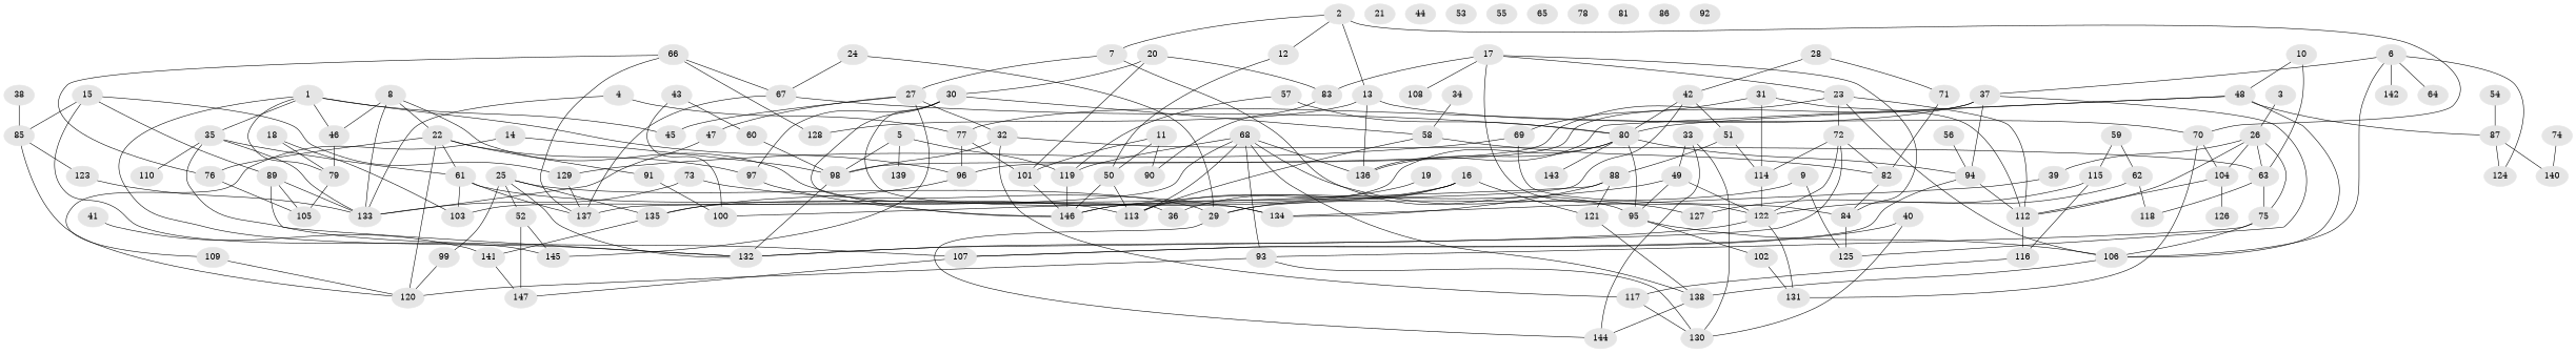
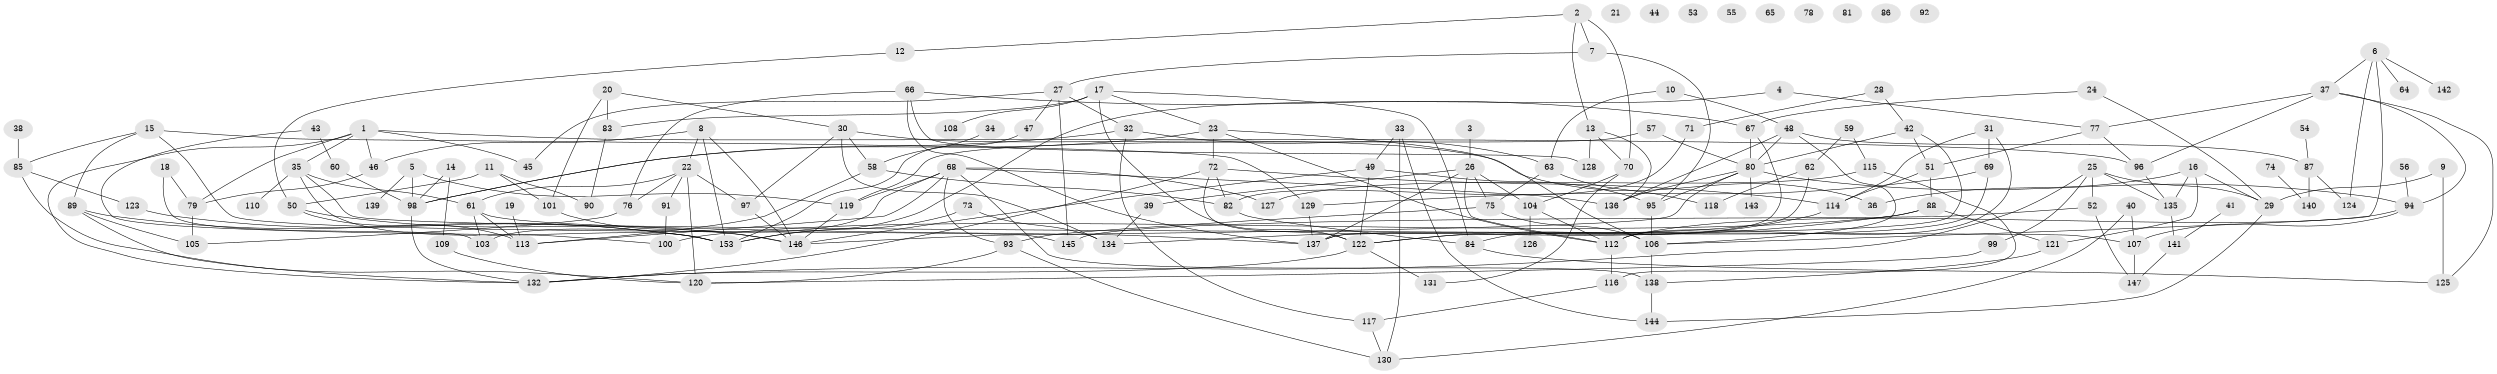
  graph {
    node [color=gray90 style=filled]
    1
    35
    45
    46
    79
    96
    132
-   133
+   133 [label=153]
    61
    107
    110
    105
    135
    2
    7
    12
    13
    70
    27
    95
    50
    128
    136
    104
    131
    3
    26
    112
    39
    75
    137
    74
    140
    4
    77
    101
    5
    98
    119
    139
    146
    6
    37
    64
    106
    124
    142
    125
    94
    138
    145
    32
    47
-   102
    8
    22
    76
    91
    97
    120
    9
    29
    144
    10
    48
    63
    80
    87
    118
    11
    90
    113
    14
    109
    15
    85
    89
    129
    123
    16
    36
    121
    141
    17
    23
    83
    84
    108
    122
    72
    18
    103
    19
    20
    30
    58
    134
    68
    93
    127
    21
    100
    114
    82
    116
    24
    67
    25
    52
    99
    147
    126
    117
    28
    42
    71
    51
    31
    69
    130
    33
    49
    34
    38
    40
    41
    88
    143
    43
    60
    44
    53
    54
    55
    56
    57
    59
    62
    115
    65
    66
    73
    78
    81
    86
    92
    1 -- 35
    1 -- 45
    1 -- 46
    1 -- 79
    1 -- 96
    1 -- 132
    35 -- 133
    35 -- 61
    35 -- 107
    35 -- 110
    46 -- 79
    79 -- 105
    96 -- 135
    61 -- 137
    61 -- 113
    61 -- 103
    107 -- 147
    135 -- 141
    2 -- 7
    2 -- 12
    2 -- 13
    2 -- 70
    7 -- 27
    7 -- 95
    12 -- 50
    13 -- 70
    13 -- 128
    13 -- 136
    70 -- 104
    70 -- 131
    27 -- 45
    27 -- 145
    27 -- 32
    27 -- 47
    95 -- 106
-   95 -- 102
    50 -- 146
    50 -- 113
    104 -- 112
    104 -- 126
    3 -- 26
    26 -- 104
    26 -- 112
    26 -- 39
    26 -- 75
-   26 -- 63
+   26 -- 137
    112 -- 116
    39 -- 134
    75 -- 106
    75 -- 93
    74 -- 140
    4 -- 133
    4 -- 77
    77 -- 96
-   77 -- 101
+   77 -- 51
    101 -- 146
    5 -- 98
    5 -- 119
    5 -- 139
    98 -- 132
    119 -- 146
    6 -- 37
    6 -- 64
    6 -- 106
    6 -- 124
    6 -- 142
    37 -- 96
    37 -- 77
    37 -- 125
    37 -- 94
    106 -- 138
    94 -- 107
    94 -- 112
    138 -- 144
    32 -- 98
    32 -- 63
    32 -- 117
    47 -- 133
-   102 -- 131
    8 -- 46
    8 -- 133
    8 -- 146
    8 -- 22
    22 -- 61
    22 -- 76
    22 -- 91
    22 -- 97
    22 -- 120
    76 -- 105
    91 -- 100
    97 -- 146
    9 -- 125
    9 -- 29
    29 -- 144
    10 -- 48
    10 -- 63
    48 -- 136
    48 -- 106
    48 -- 80
    48 -- 87
    63 -- 75
    63 -- 118
    80 -- 95
    80 -- 136
    80 -- 146
    80 -- 94
    80 -- 143
    87 -- 140
    87 -- 124
    11 -- 50
    11 -- 101
    11 -- 90
    14 -- 98
    14 -- 109
    109 -- 120
    15 -- 145
    15 -- 85
    15 -- 89
    15 -- 129
    85 -- 120
    85 -- 123
    89 -- 132
    89 -- 133
    89 -- 105
    129 -- 137
    123 -- 133
    16 -- 135
    16 -- 29
    16 -- 36
    16 -- 121
    121 -- 138
    141 -- 147
    17 -- 23
    17 -- 83
    17 -- 84
    17 -- 108
    17 -- 122
    23 -- 112
    23 -- 98
    23 -- 106
    23 -- 72
    83 -- 90
    84 -- 125
    122 -- 132
    122 -- 131
    72 -- 132
    72 -- 122
    72 -- 114
    72 -- 82
    18 -- 79
    18 -- 103
    19 -- 113
    20 -- 101
    20 -- 83
    20 -- 30
    30 -- 97
    30 -- 36
    30 -- 58
    30 -- 134
    58 -- 113
    58 -- 82
    68 -- 136
    68 -- 119
    68 -- 138
    68 -- 113
    68 -- 103
    68 -- 93
    68 -- 127
    93 -- 120
    93 -- 130
    114 -- 122
    82 -- 84
    116 -- 117
    24 -- 29
    24 -- 67
    67 -- 137
    67 -- 80
    25 -- 132
    25 -- 135
    25 -- 29
    25 -- 52
    25 -- 99
    52 -- 145
    52 -- 147
    99 -- 120
    117 -- 130
    28 -- 42
    28 -- 71
    42 -- 137
    42 -- 80
    42 -- 51
    71 -- 82
    51 -- 114
    51 -- 88
    31 -- 112
    31 -- 114
    31 -- 69
    69 -- 129
    69 -- 84
    33 -- 144
    33 -- 130
    33 -- 49
    49 -- 95
    49 -- 146
    49 -- 122
    34 -- 58
    38 -- 85
    40 -- 107
    40 -- 130
    41 -- 141
    88 -- 121
    88 -- 134
    88 -- 100
    43 -- 100
    43 -- 60
    60 -- 98
    54 -- 87
    56 -- 94
    57 -- 119
    57 -- 80
    59 -- 62
    59 -- 115
    62 -- 118
    62 -- 122
    115 -- 127
    115 -- 116
    66 -- 128
    66 -- 137
    66 -- 76
    66 -- 67
    73 -- 133
    73 -- 134
  }
